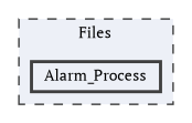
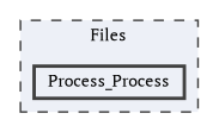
  digraph {
    compound=true
    fontname="PT Serif"
-   n1 [color=grey25 fillcolor="#edf0f7" fontname="PT Serif" fontsize=10 height=0.2 label=Alarm_Process shape=box style="filled,bold" width=0.4]
+   n1 [color=grey25 fillcolor="#edf0f7" fontname="PT Serif" fontsize=10 height=0.2 label=Process_Process shape=box style="filled,bold" width=0.4]
    subgraph cluster_1 {
      bgcolor="#edf0f7"
      fontsize=10
      label=Files
      pencolor=grey25
      style="filled,dashed"
      n1
    }
  }
